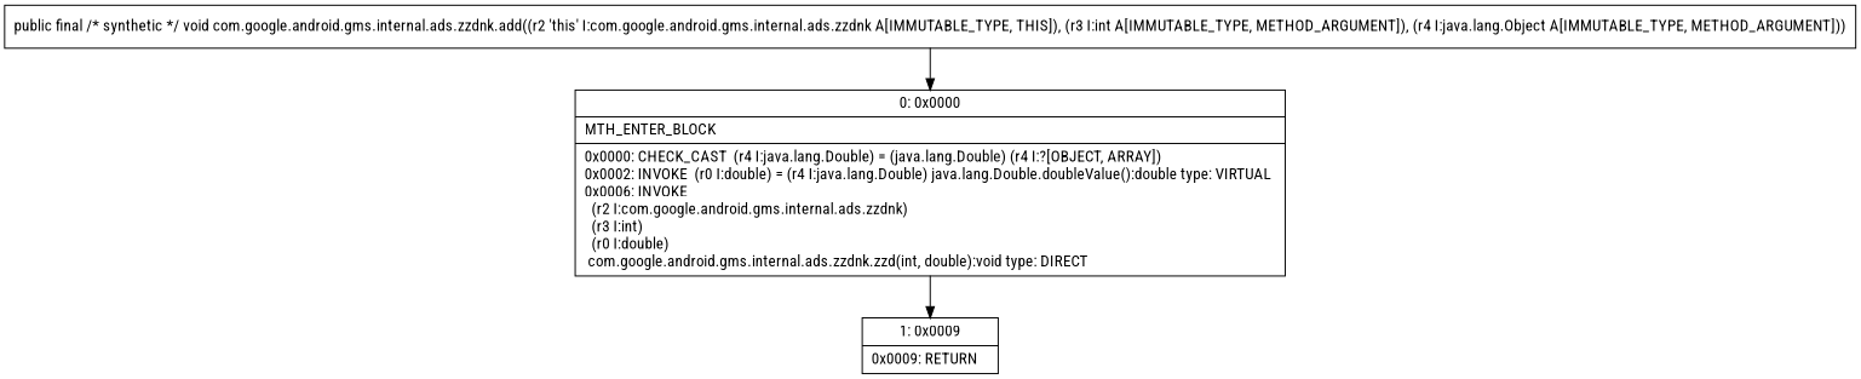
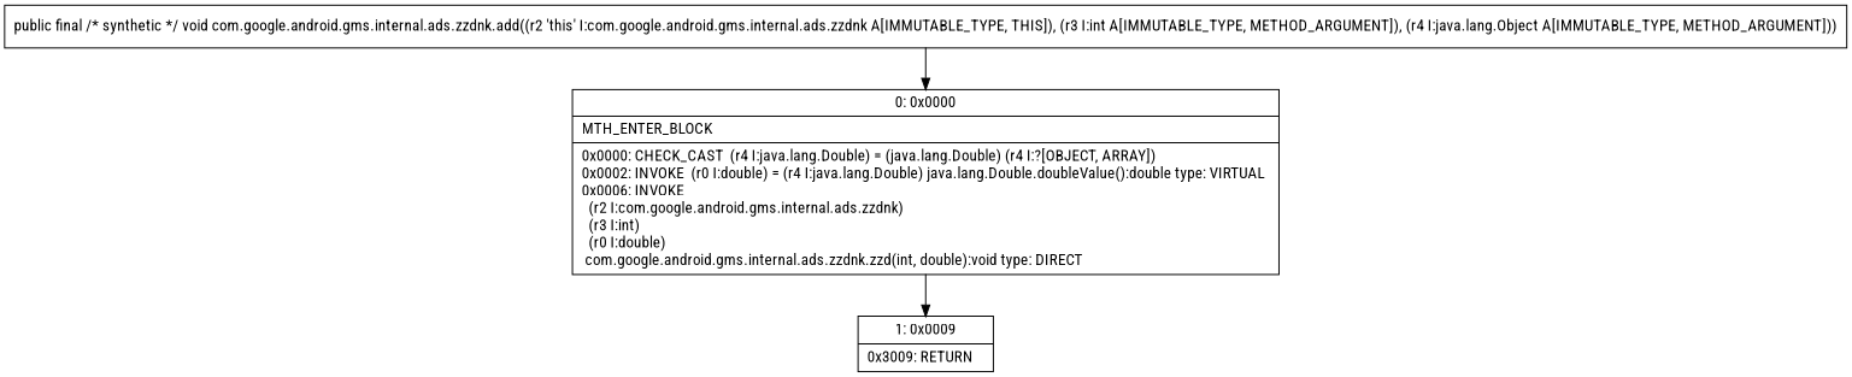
  digraph {
    fontname="Roboto Condensed"
    node [shape=record fontname="Roboto Condensed"]
    edge [fontname="Roboto Condensed"]
    n1 [label="{0\:\ 0x0000|MTH_ENTER_BLOCK\l|0x0000: CHECK_CAST  (r4 I:java.lang.Double) = (java.lang.Double) (r4 I:?[OBJECT, ARRAY]) \l0x0002: INVOKE  (r0 I:double) = (r4 I:java.lang.Double) java.lang.Double.doubleValue():double type: VIRTUAL \l0x0006: INVOKE  \l  (r2 I:com.google.android.gms.internal.ads.zzdnk)\l  (r3 I:int)\l  (r0 I:double)\l com.google.android.gms.internal.ads.zzdnk.zzd(int, double):void type: DIRECT \l}"]
-   n2 [label="{1\:\ 0x0009|0x0009: RETURN   \l}"]
+   n2 [label="{1\:\ 0x0009|0x3009: RETURN   \l}"]
    n3 [label="{public final \/* synthetic *\/ void com.google.android.gms.internal.ads.zzdnk.add((r2 'this' I:com.google.android.gms.internal.ads.zzdnk A[IMMUTABLE_TYPE, THIS]), (r3 I:int A[IMMUTABLE_TYPE, METHOD_ARGUMENT]), (r4 I:java.lang.Object A[IMMUTABLE_TYPE, METHOD_ARGUMENT])) }"]
    n1 -> n2
    n3 -> n1
  }
